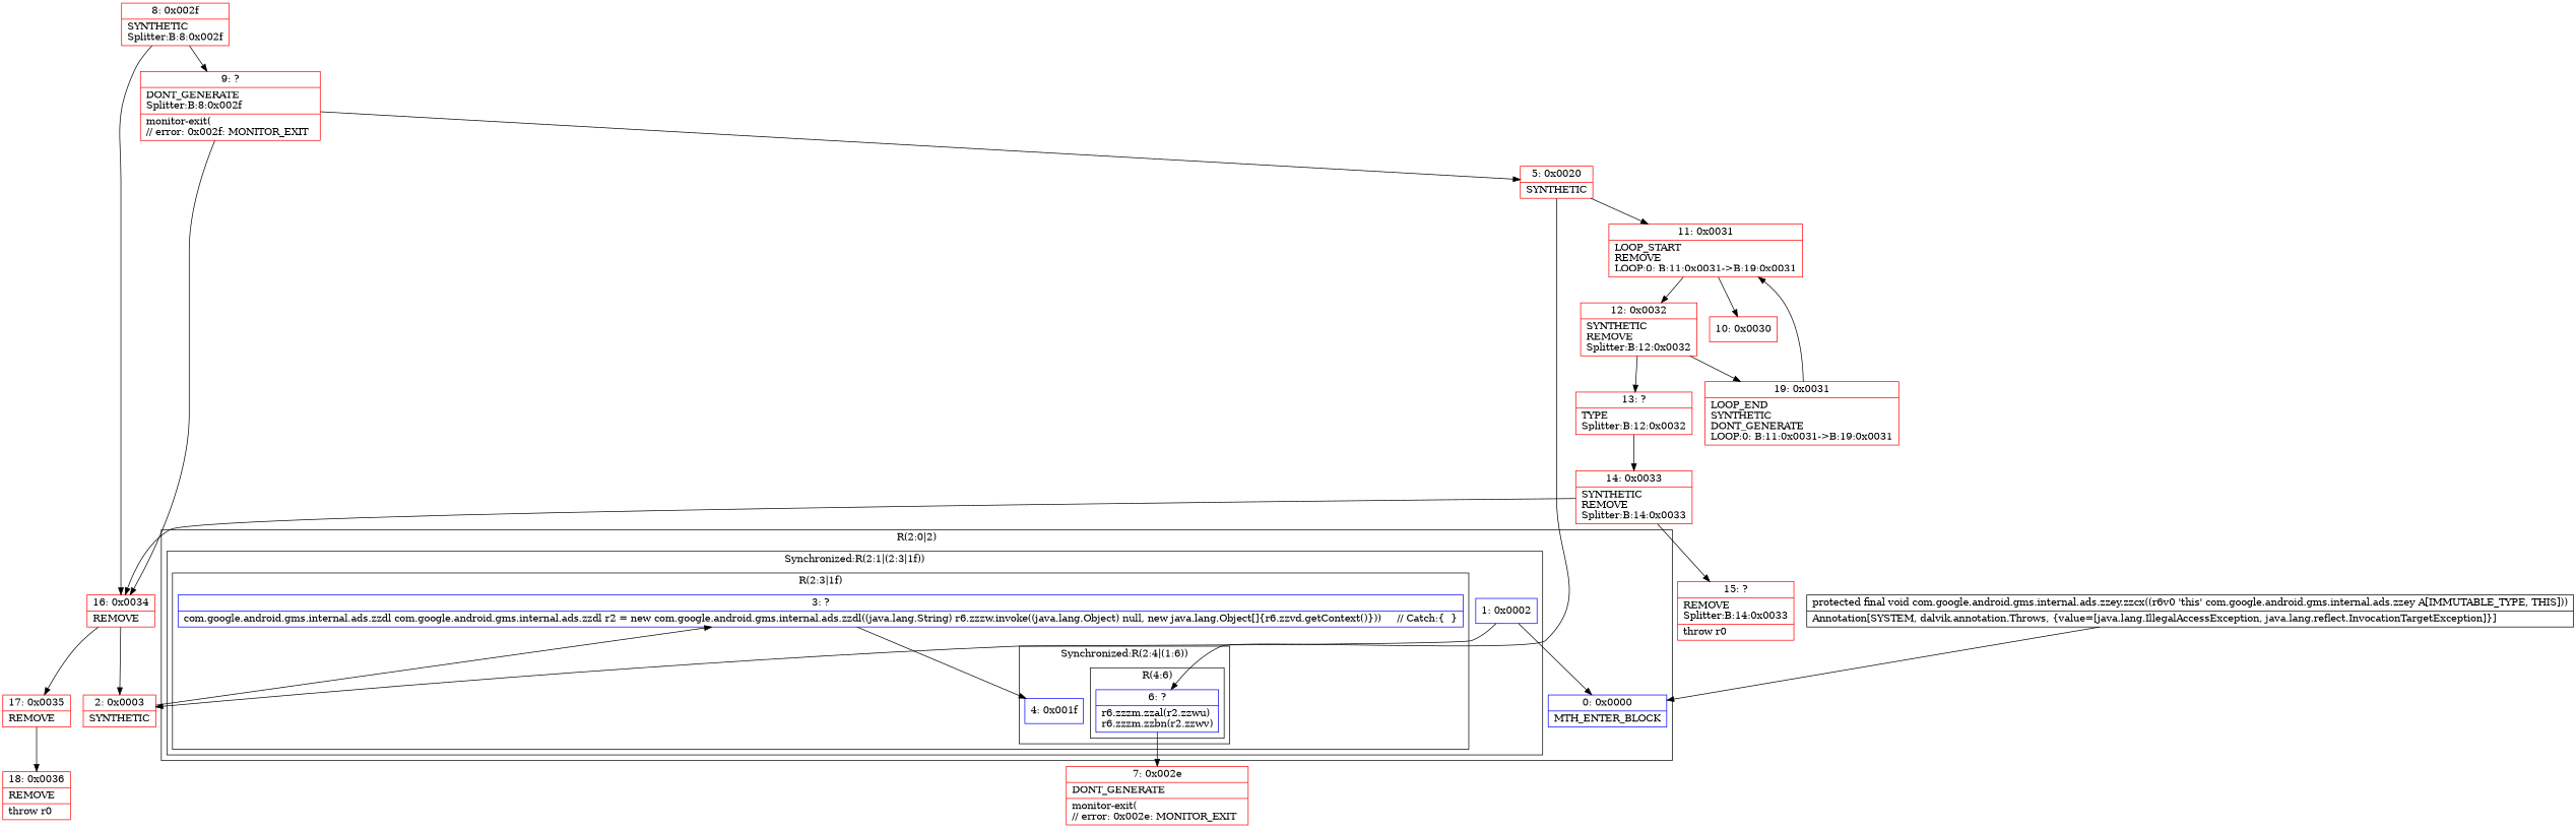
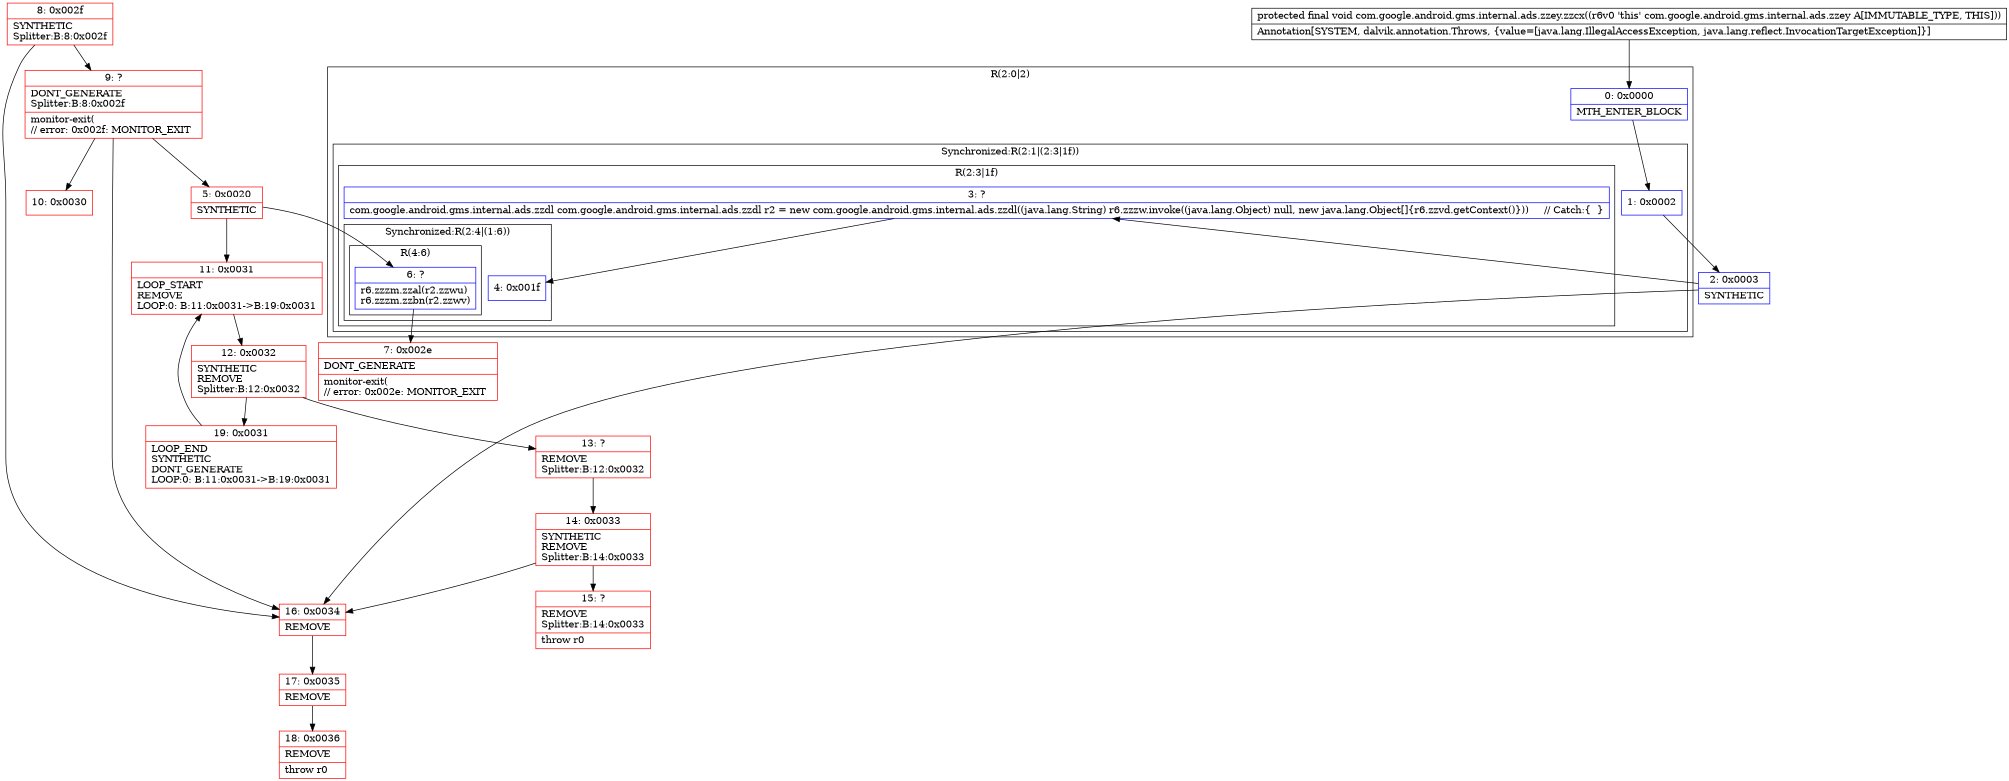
  digraph {
    node [color=red shape=record]
    n1 [color=blue label="{6\:\ ?|r6.zzzm.zzal(r2.zzwu)\lr6.zzzm.zzbn(r2.zzwv)\l}"]
    n2 [color=blue label="{4\:\ 0x001f}"]
    n3 [color=blue label="{3\:\ ?|com.google.android.gms.internal.ads.zzdl com.google.android.gms.internal.ads.zzdl r2 = new com.google.android.gms.internal.ads.zzdl((java.lang.String) r6.zzzw.invoke((java.lang.Object) null, new java.lang.Object[]\{r6.zzvd.getContext()\}))     \/\/ Catch:\{  \}\l}"]
    n4 [color=blue label="{1\:\ 0x0002}"]
    n5 [color=blue label="{0\:\ 0x0000|MTH_ENTER_BLOCK\l}"]
    n6 [label="{7\:\ 0x002e|DONT_GENERATE\l|monitor\-exit(\l\/\/ error: 0x002e: MONITOR_EXIT  \l}"]
-   n7 [label="{2\:\ 0x0003|SYNTHETIC\l}"]
+   n7 [color=blue label="{2\:\ 0x0003|SYNTHETIC\l}"]
    n8 [label="{16\:\ 0x0034|REMOVE\l}"]
    n9 [label="{5\:\ 0x0020|SYNTHETIC\l}"]
    n10 [label="{11\:\ 0x0031|LOOP_START\lREMOVE\lLOOP:0: B:11:0x0031\-\>B:19:0x0031\l}"]
    n11 [label="{17\:\ 0x0035|REMOVE\l}"]
    n12 [label="{12\:\ 0x0032|SYNTHETIC\lREMOVE\lSplitter:B:12:0x0032\l}"]
    n13 [label="{8\:\ 0x002f|SYNTHETIC\lSplitter:B:8:0x002f\l}"]
    n14 [label="{9\:\ ?|DONT_GENERATE\lSplitter:B:8:0x002f\l|monitor\-exit(\l\/\/ error: 0x002f: MONITOR_EXIT  \l}"]
    n15 [label="{10\:\ 0x0030}"]
-   n16 [label="{13\:\ ?|TYPE\lSplitter:B:12:0x0032\l}"]
+   n16 [label="{13\:\ ?|REMOVE\lSplitter:B:12:0x0032\l}"]
    n17 [label="{19\:\ 0x0031|LOOP_END\lSYNTHETIC\lDONT_GENERATE\lLOOP:0: B:11:0x0031\-\>B:19:0x0031\l}"]
    n18 [label="{14\:\ 0x0033|SYNTHETIC\lREMOVE\lSplitter:B:14:0x0033\l}"]
    n19 [label="{15\:\ ?|REMOVE\lSplitter:B:14:0x0033\l|throw r0\l}"]
    n20 [label="{18\:\ 0x0036|REMOVE\l|throw r0\l}"]
    n21 [label="{protected final void com.google.android.gms.internal.ads.zzey.zzcx((r6v0 'this' com.google.android.gms.internal.ads.zzey A[IMMUTABLE_TYPE, THIS]))  | Annotation[SYSTEM, dalvik.annotation.Throws, \{value=[java.lang.IllegalAccessException, java.lang.reflect.InvocationTargetException]\}]\l}" color=""]
    subgraph cluster_1 {
      label="R(2:0|2)"
      n5
      subgraph cluster_2 {
        label="Synchronized:R(2:1|(2:3|1f))"
        n4
        subgraph cluster_3 {
          label="R(2:3|1f)"
          n3
          subgraph cluster_4 {
            label="Synchronized:R(2:4|(1:6))"
            n2
            subgraph cluster_5 {
              label="R(4:6)"
              n1
            }
          }
        }
      }
    }
    n1 -> n6
    n3 -> n2
    n4 -> n7
-   n4 -> n5
+   n5 -> n4
    n7 -> n3
-   n8 -> n7
+   n7 -> n8
    n8 -> n11
    n9 -> n1
    n9 -> n10
    n10 -> n12
    n11 -> n20
    n12 -> n16
    n12 -> n17
    n13 -> n8
    n13 -> n14
    n14 -> n8
    n14 -> n9
-   n10 -> n15
+   n14 -> n15
    n16 -> n18
    n17 -> n10
    n18 -> n8
    n18 -> n19
    n21 -> n5
  }
